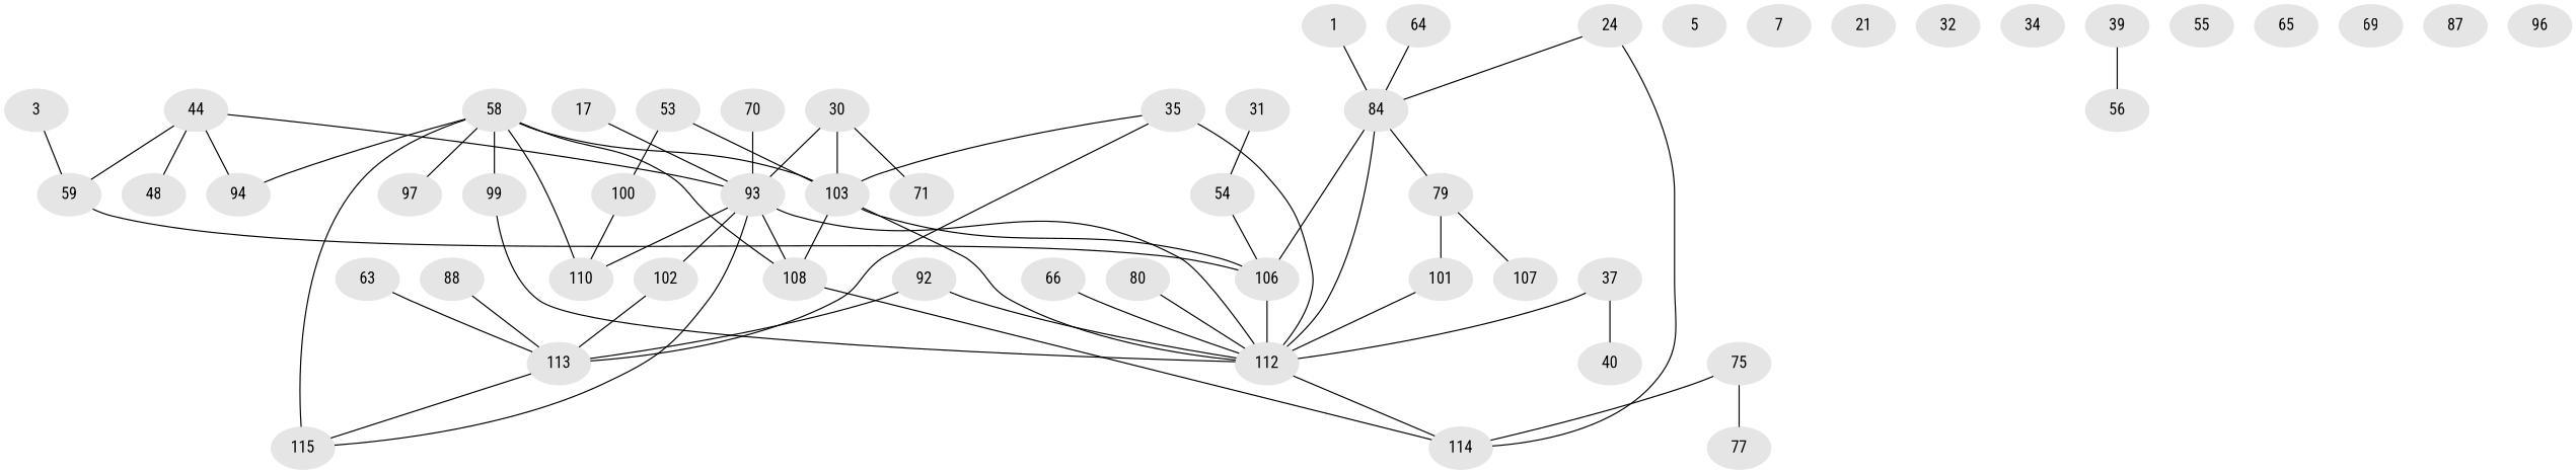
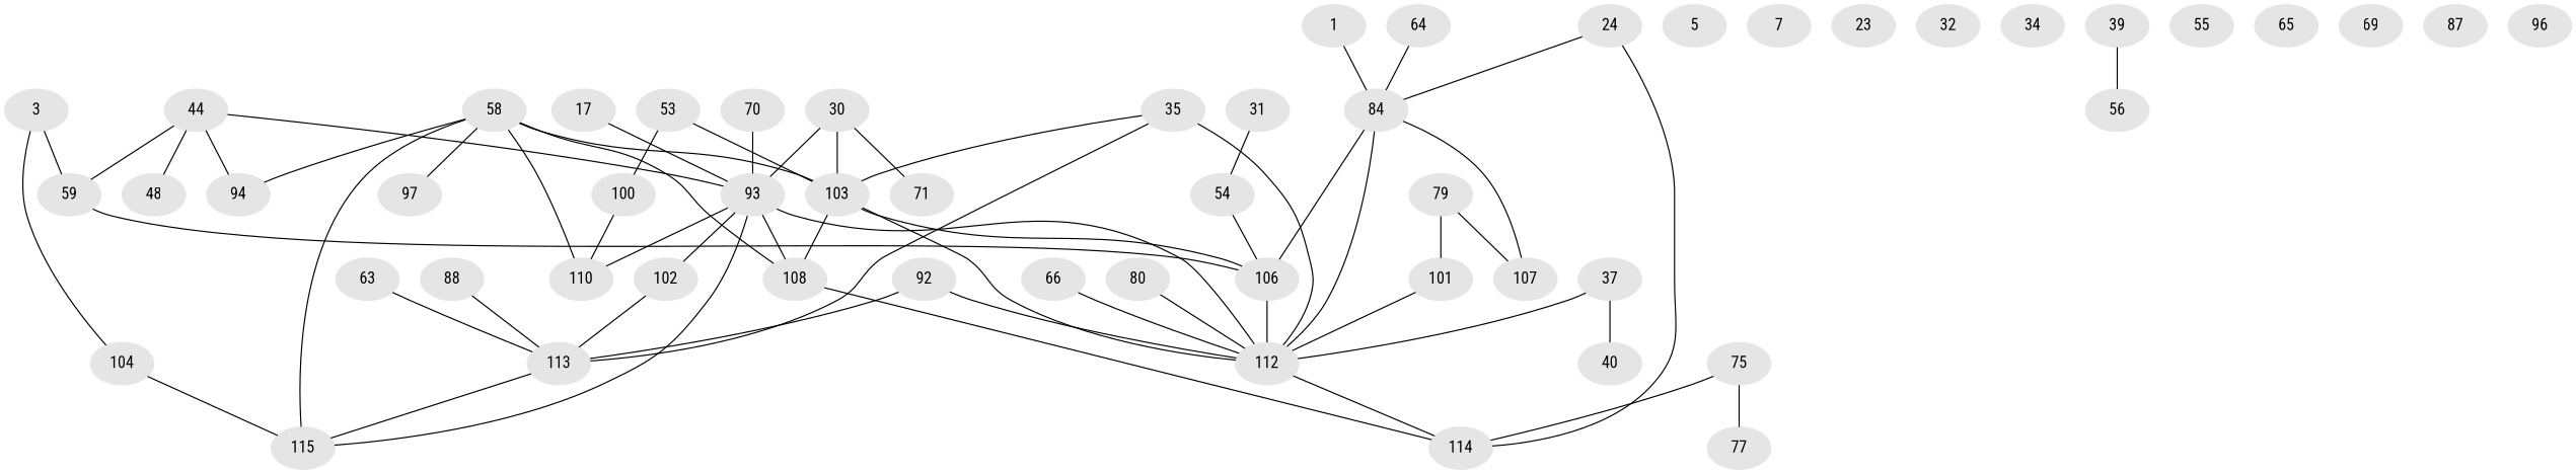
  graph {
    fontname="Roboto Condensed"
    node [color=gray90 fontname="Roboto Condensed" style=filled]
    edge [fontname="Roboto Condensed"]
    84 [super="+60"]
    106 [super="+49+89"]
    112 [super="+50+91+90"]
    107 [super="+13+46"]
    1
    59 [super="+41"]
    3
+   104
    115 [super="+111"]
    5
    7
    93 [super="+72+82"]
    108 [super="+33+78+74+61"]
    110 [super="+98"]
    102 [super="+15+85"]
    17
-   21
+   21 [label=23]
    24
    114
    30 [super="+19"]
    71
    103 [super="+22+26+95"]
    31
    54
    32
    34
    35 [super="+11"]
    113 [super="+83"]
    37
    40
    39
    56
    44
    48
    94
    53
    100
    55
    58 [super="+27"]
    97
-   99
    63
    64
    65
    66
    69
    70
    75
    77
    79
    101
    80
    87
    88
    92
    96
    84 -- 106
    84 -- 112 [weight=4]
-   84 -- 79
+   84 -- 107
    106 -- 112
    112 -- 114
    1 -- 84
    59 -- 106 [weight=2]
    3 -- 59
+   3 -- 104
+   104 -- 115
    93 -- 112 [weight=3]
    93 -- 115
    93 -- 108
    93 -- 110
    93 -- 102
    108 -- 114
    102 -- 113
    17 -- 93
    24 -- 84
    24 -- 114
    30 -- 93
    30 -- 71
    30 -- 103 [weight=4]
    103 -- 106 [weight=2]
    103 -- 112 [weight=2]
    103 -- 108 [weight=2]
    31 -- 54
    54 -- 106
    35 -- 112 [weight=3]
    35 -- 103
    35 -- 113
    113 -- 115
    37 -- 112
    37 -- 40
    39 -- 56
    44 -- 59
    44 -- 93
    44 -- 48
    44 -- 94
    53 -- 103
    53 -- 100
    100 -- 110
    58 -- 115 [weight=2]
    58 -- 108 [weight=2]
    58 -- 110
    58 -- 103
    58 -- 94
    58 -- 97
-   58 -- 99
-   99 -- 112
    63 -- 113
    64 -- 84
    66 -- 112
    70 -- 93
    75 -- 114
    75 -- 77
    79 -- 107
    79 -- 101
    101 -- 112
    80 -- 112
    88 -- 113
    92 -- 112 [weight=2]
    92 -- 113
  }
